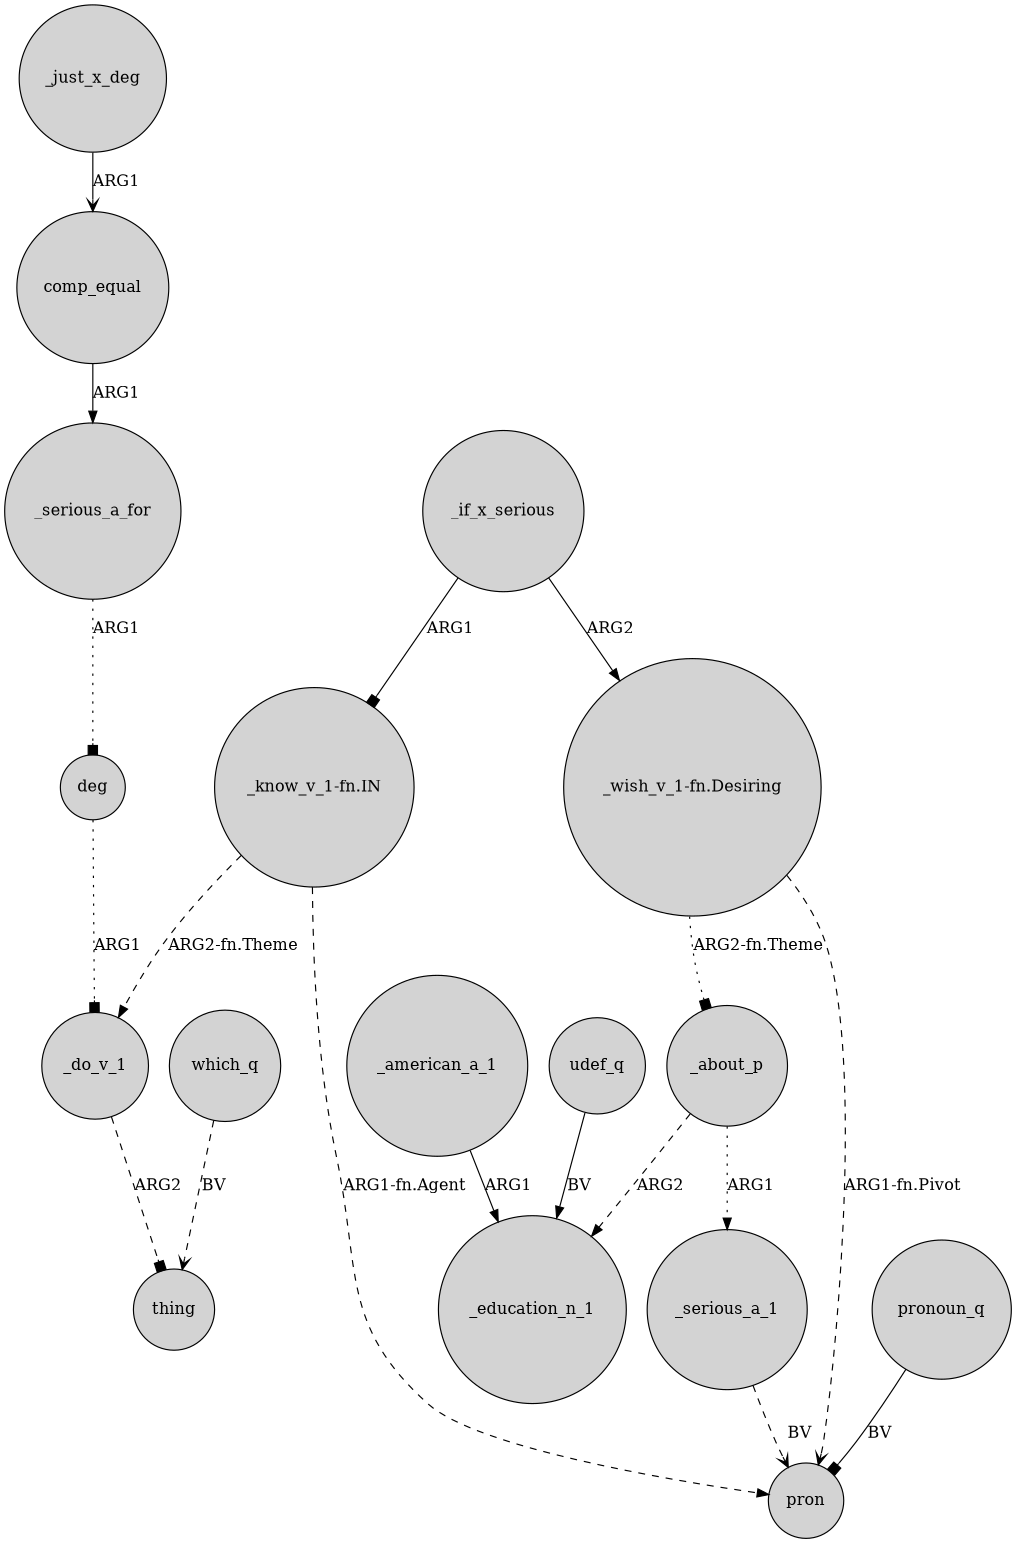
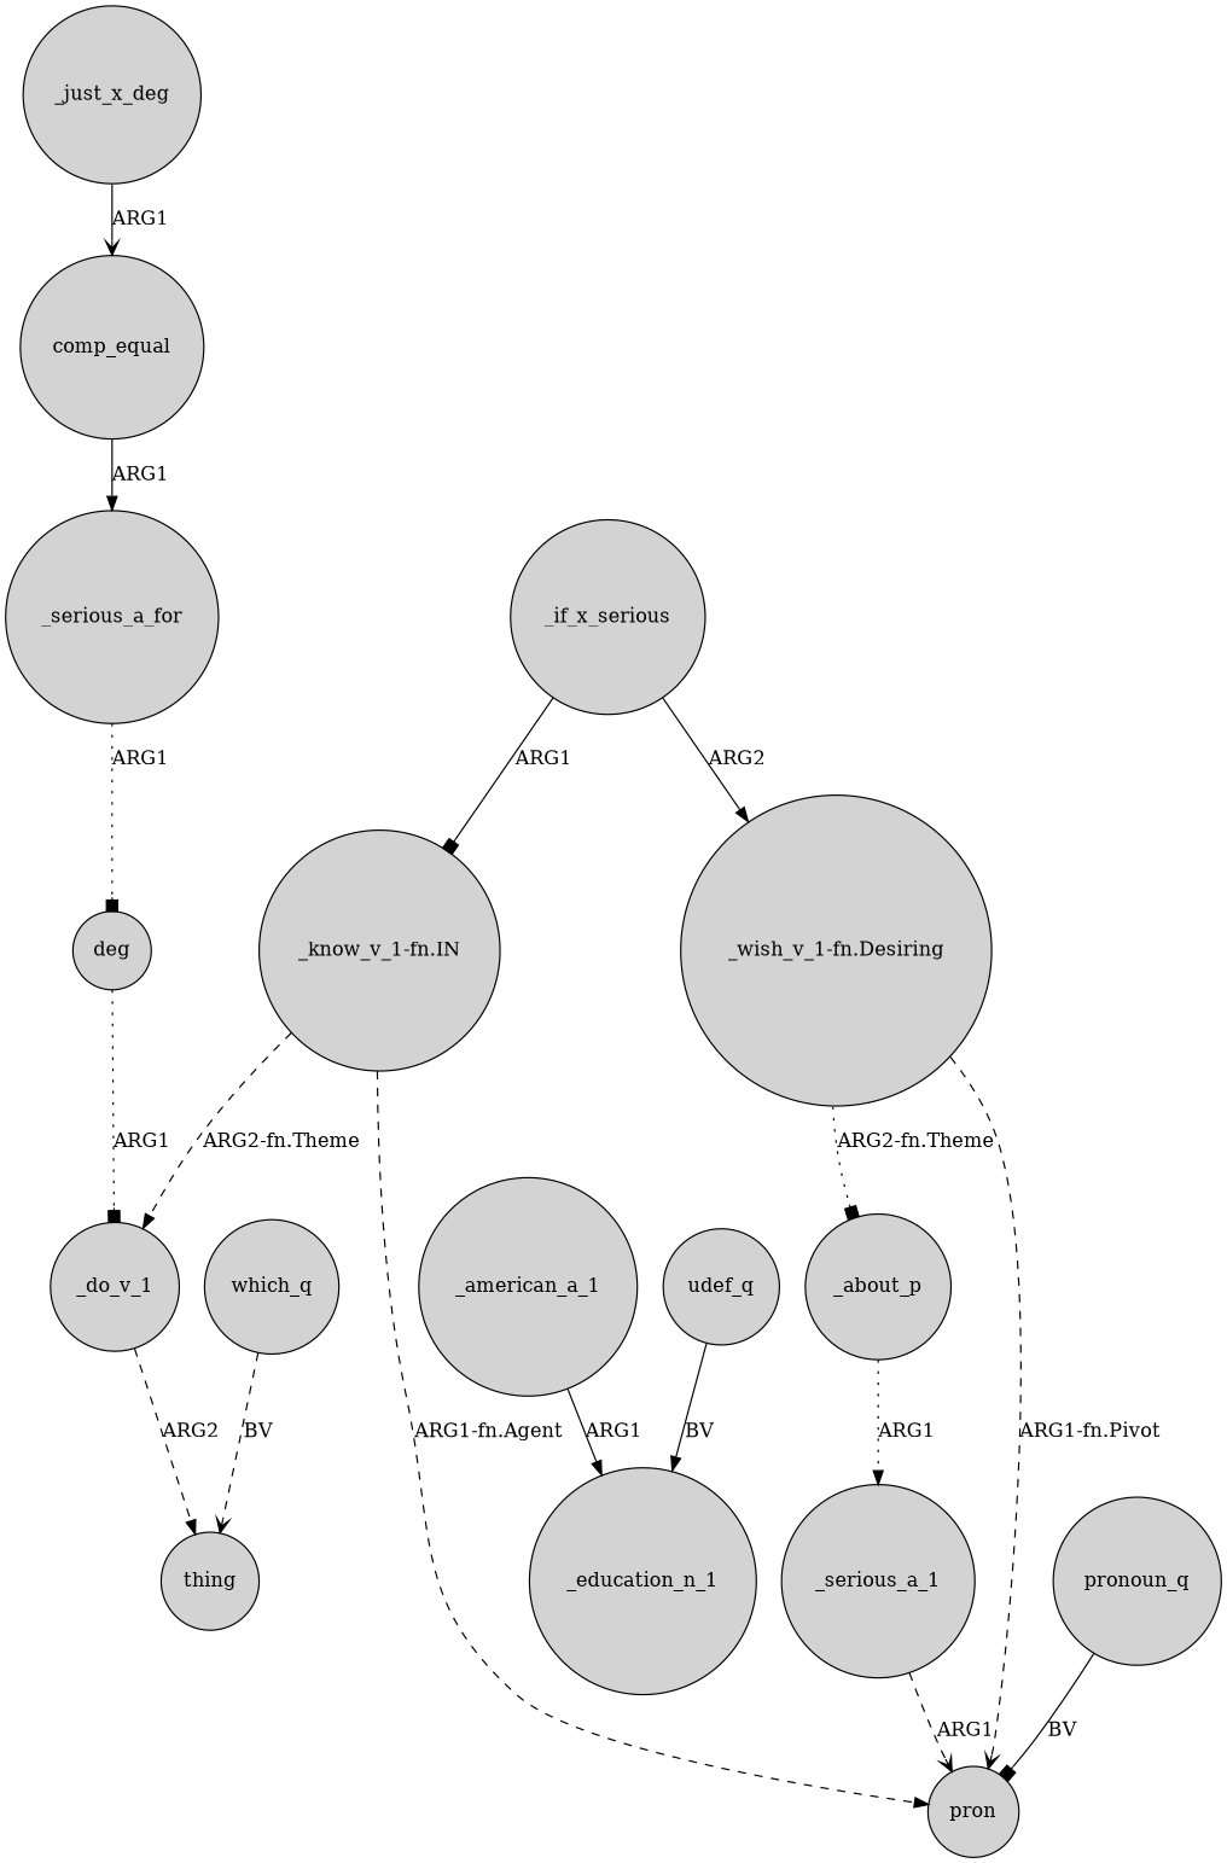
  digraph {
    node [shape=circle style=filled]
    edge [arrowhead=normal style=dashed]
    "_know_v_1-fn.IN"
    _do_v_1
    pron
    thing
    n5 [label=_if_x_serious]
    "_wish_v_1-fn.Desiring"
    _about_p
    _serious_a_1
    _just_x_deg
    comp_equal
    n11 [label=_serious_a_for]
    n12 [label=deg]
    udef_q
    _education_n_1
    _american_a_1
    which_q
    pronoun_q
    "_know_v_1-fn.IN" -> _do_v_1 [label="ARG2-fn.Theme"]
    "_know_v_1-fn.IN" -> pron [label="ARG1-fn.Agent"]
-   _do_v_1 -> thing [arrowhead=box label=ARG2]
+   _do_v_1 -> thing [label=ARG2]
    n5 -> "_know_v_1-fn.IN" [arrowhead=box label=ARG1 style=solid]
    n5 -> "_wish_v_1-fn.Desiring" [label=ARG2 style=solid]
    "_wish_v_1-fn.Desiring" -> pron [arrowhead=vee label="ARG1-fn.Pivot"]
    "_wish_v_1-fn.Desiring" -> _about_p [arrowhead=box label="ARG2-fn.Theme" style=dotted]
    _about_p -> _serious_a_1 [label=ARG1 style=dotted]
-   _about_p -> _education_n_1 [label=ARG2]
-   _serious_a_1 -> pron [arrowhead=vee label=BV]
+   _serious_a_1 -> pron [arrowhead=vee label=ARG1]
    _just_x_deg -> comp_equal [arrowhead=vee label=ARG1 style=solid]
    comp_equal -> n11 [label=ARG1 style=solid]
    n11 -> n12 [arrowhead=box label=ARG1 style=dotted]
    n12 -> _do_v_1 [arrowhead=box label=ARG1 style=dotted]
    udef_q -> _education_n_1 [label=BV style=solid]
    _american_a_1 -> _education_n_1 [label=ARG1 style=solid]
    which_q -> thing [arrowhead=vee label=BV]
    pronoun_q -> pron [arrowhead=box label=BV style=solid]
  }
